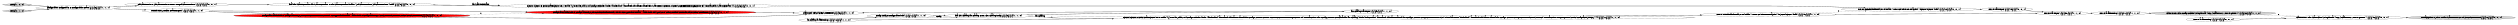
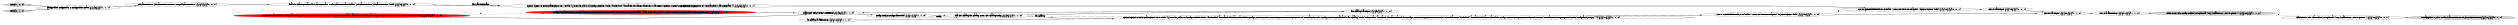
  digraph {
    rankdir=LR
    node [fillcolor=white shape=ellipse style=filled]
    edge [style=bold]
    n1 [fillcolor=lightgray label="setUp['1', '0', '0']" shape=diamond]
    n2 [label="ConfigBuilder configBuilder = ConfigBuilder.create()@@@3@@@['1', '1', '1']"]
    n3 [label="JobStatusRetriever jobStatusRetriever = new TestJobStatusRetriever()@@@4@@@['0', '0', '1']"]
-   n4 [label="_testDirectory = Files.createTempDir()@@@4@@@['1', '1', '0']"]
    n5 [label="flowCatalog.awaitRunning()@@@10@@@['1', '1', '0']"]
    n6 [label="Injector injector = Guice.createInjector(new Module(){@Override public void configure(Binder binder){binder.bind().annotatedWith(Names.named(FlowConfigsV2Resource.FLOW_CONFIG_GENERATOR_INJECT_NAME)).toInstance(new FlowConfigV2ResourceLocalHandler(flowCatalog))binder.bindConstant().annotatedWith(Names.named(FlowConfigsV2Resource.INJECT_READY_TO_USE)).to(Boolean.TRUE)binder.bind().annotatedWith(Names.named(FlowConfigsV2Resource.INJECT_REQUESTER_SERVICE)).toInstance(new NoopRequesterService(ConfigFactory.empty()))}})@@@11@@@['1', '1', '0']"]
    n7 [label="_server = EmbeddedRestliServer.builder().resources(Lists.newArrayList()).injector(injector).build()@@@19@@@['1', '1', '0']"]
    n8 [fillcolor=red label="configBuilder.addPrimitive(ConfigurationKeys.JOB_CONFIG_FILE_DIR_KEY,_testDirectory.getAbsolutePath()).addPrimitive(FSSpecStore.SPECSTORE_FS_DIR_KEY,TEST_SPEC_STORE_DIR)@@@5@@@['0', '1', '0']"]
    n9 [label="cleanUpDir(TEST_SPEC_STORE_DIR)@@@6@@@['1', '1', '0']"]
    n10 [label="Config config = configBuilder.build()@@@7@@@['1', '1', '0']"]
-   n11 [label="_server.awaitRunning()@@@14@@@['0', '0', '1']"]
    n12 [label="_client = new FlowStatusClient(String.format(\"http://localhost:%s/\",_server.getPort()))@@@15@@@['0', '0', '1']"]
    n13 [fillcolor=lightgray label="messageJoiner = Joiner.on(FlowStatusResource.MESSAGE_SEPARATOR)@@@16@@@['0', '0', '1']"]
    n14 [fillcolor=lightgray label="_client = new FlowConfigV2Client(String.format(\"http://localhost:%s/\",_server.getPort()))@@@22@@@['1', '1', '0']"]
    n15 [fillcolor=red label="configBuilder.addPrimitive(ConfigurationKeys.JOB_CONFIG_FILE_DIR_KEY,_testDirectory.getAbsolutePath()).addPrimitive(ConfigurationKeys.SPECSTORE_FS_DIR_KEY,TEST_SPEC_STORE_DIR)@@@5@@@['1', '0', '0']"]
    n16 [label="final FlowCatalog flowCatalog = new FlowCatalog(config)@@@8@@@['1', '1', '0']"]
    n17 [label="flowCatalog.startAsync()@@@9@@@['1', '1', '0']"]
    n18 [label="final FlowStatusGenerator flowStatusGenerator = FlowStatusGenerator.builder().jobStatusRetriever(jobStatusRetriever).build()@@@5@@@['0', '0', '1']"]
    n19 [label="Injector injector = Guice.createInjector(new Module(){@Override public void configure(Binder binder){binder.bind().annotatedWith(Names.named(FlowStatusResource.FLOW_STATUS_GENERATOR_INJECT_NAME)).toInstance(flowStatusGenerator)}})@@@6@@@['0', '0', '1']"]
    n20 [fillcolor=lightgray label="setUp['0', '1', '0']" shape=diamond]
    n21 [label="_server = EmbeddedRestliServer.builder().resources(Lists.newArrayList()).injector(injector).build()@@@12@@@['0', '0', '1']"]
    n22 [label="_server.startAsync()@@@20@@@['1', '1', '0']"]
    n23 [label="_server.startAsync()@@@13@@@['0', '0', '1']"]
    n24 [label="_server.awaitRunning()@@@21@@@['1', '1', '0']"]
    n1 -> n2
    n2 -> n3
-   n2 -> n4
    n3 -> n18
-   n4 -> n8
-   n4 -> n15
    n5 -> n6
    n6 -> n7
    n7 -> n21 [label=0 style=dashed]
    n7 -> n22
    n8 -> n9
-   n5 -> n10
+   n9 -> n10
    n10 -> n16
    n10 -> n16 [label=config style=solid]
-   n11 -> n12
    n12 -> n13
    n14 -> n12 [label=0 style=dashed]
    n15 -> n8 [label=0 style=dashed]
    n15 -> n9
    n16 -> n6 [label=flowCatalog style=solid]
    n16 -> n17
    n17 -> n9
    n18 -> n19 [label=flowStatusGenerator style=solid]
    n18 -> n19
    n19 -> n21
    n20 -> n2
    n21 -> n23
    n22 -> n24
    n23 -> n22
    n24 -> n14
  }
